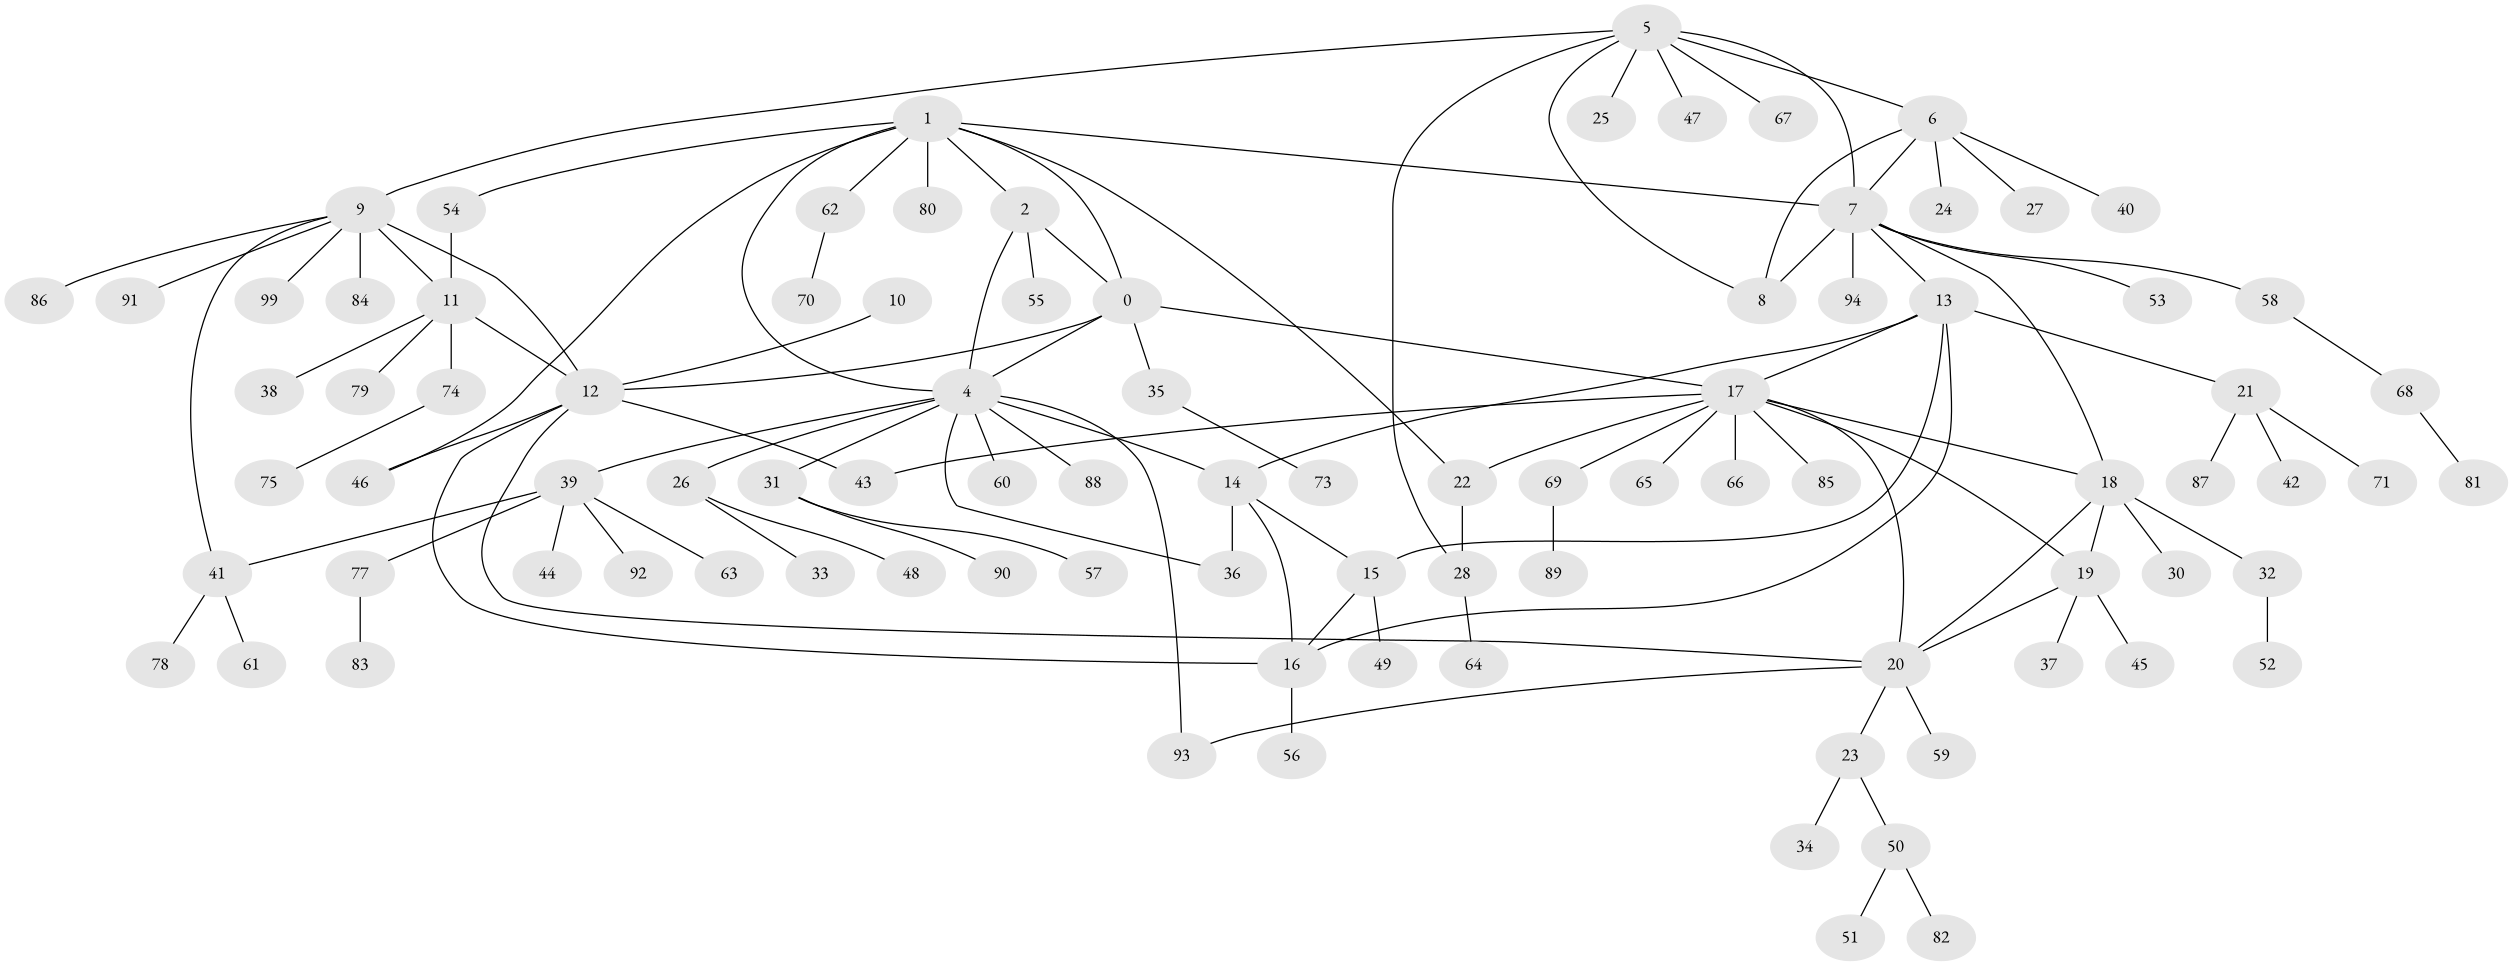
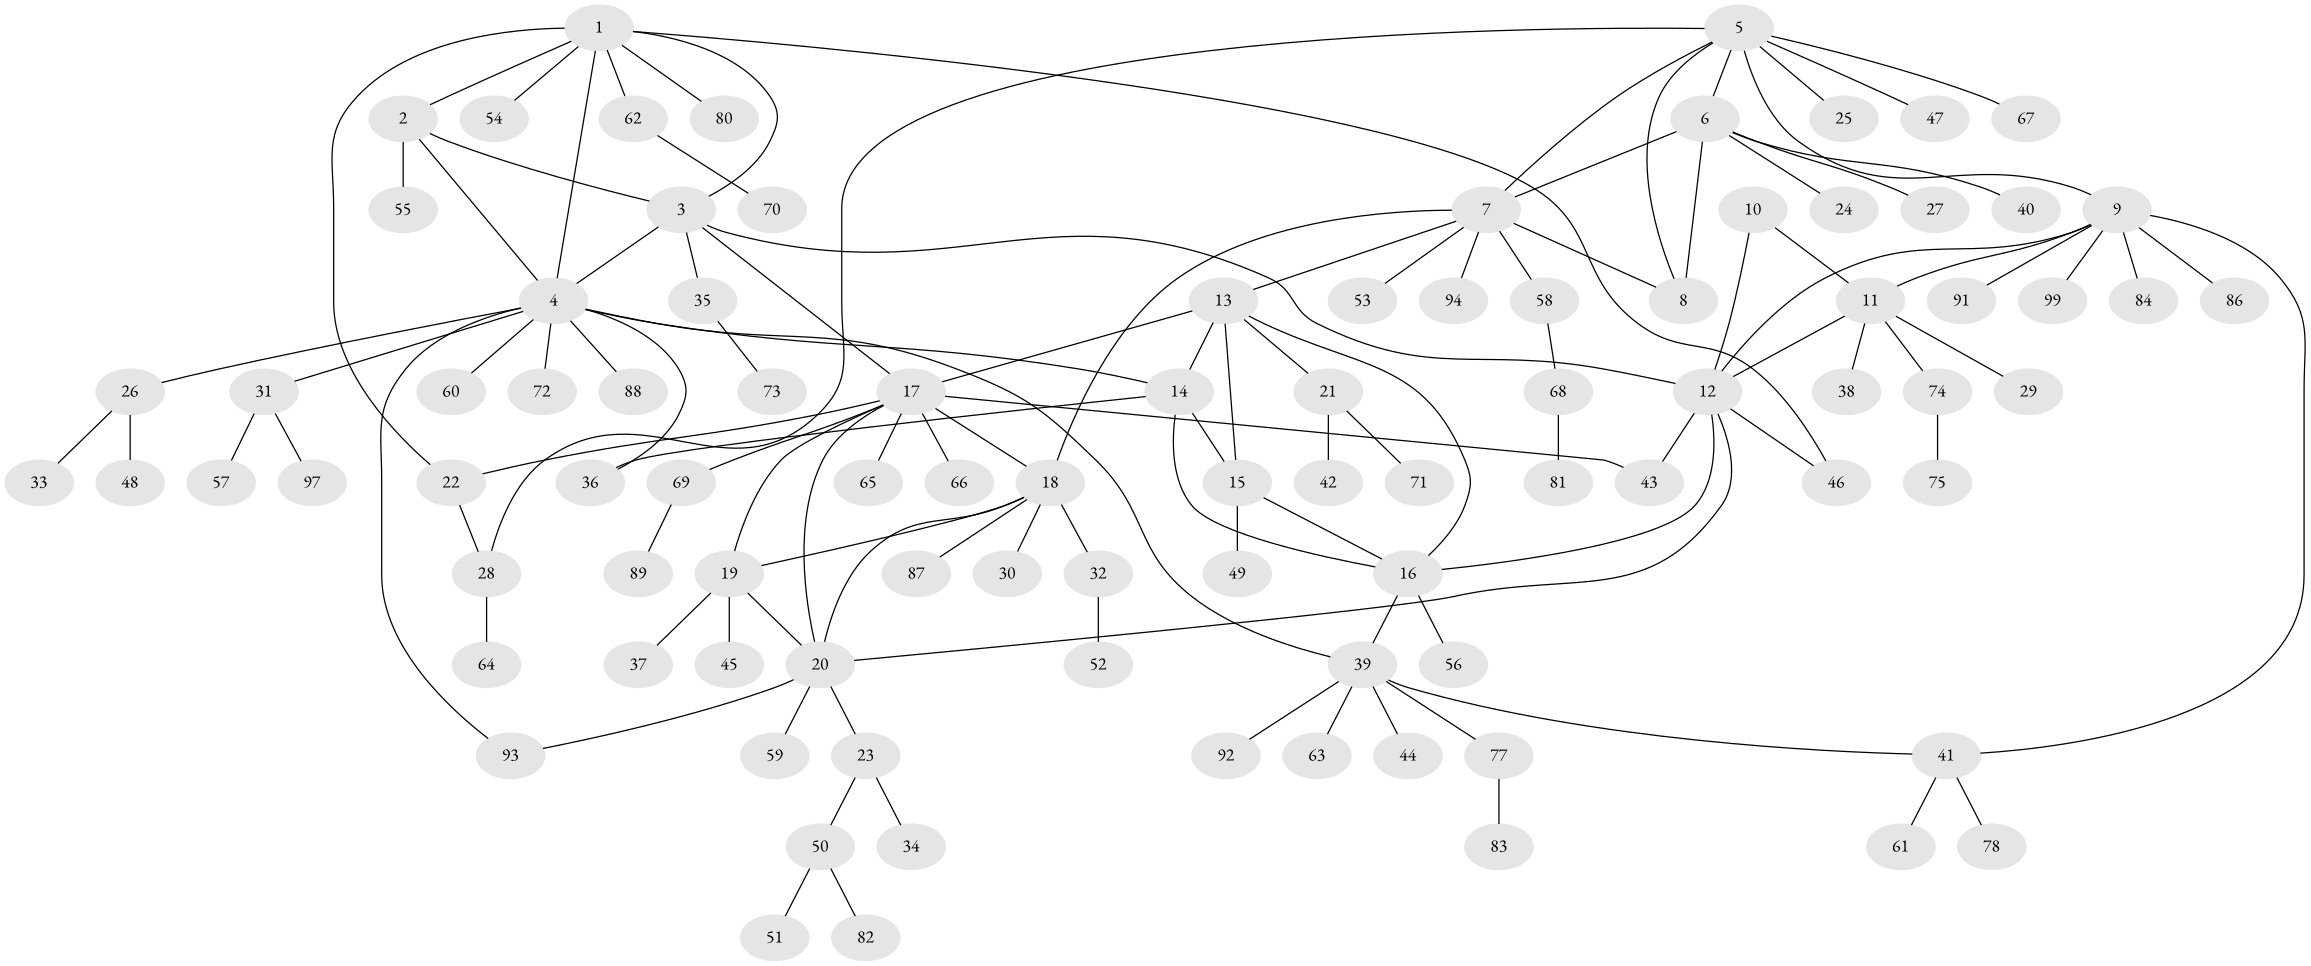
  graph {
    fontname="EB Garamond"
    node [color=gray90 fontname="EB Garamond" style=filled]
    edge [fontname="EB Garamond"]
    1
    2
-   3 [label=0]
+   3
    4
    7
    22
    46
    54
    62
    80
    55
    12
    17
    35
    14
    26
    31
    36
    39
    60
+   72
    88
    93
    8
    13
    18
    53
    58
    94
    28
    70
    16
    20
    43
    19
    65
    66
    69
-   85
    73
    15
    33
    48
    57
-   90
+   90 [label=97]
    41
    44
    63
    77
    92
    5
    6
    9
    25
    47
    67
    24
    27
    40
    11
    n61 [label=99]
    84
    86
    91
    64
    21
    30
    32
    68
    10
    38
    74
-   79
+   79 [label=29]
    61
    78
    75
    56
    23
    59
    49
    42
    71
    87
    37
    45
    89
    52
    34
    50
    51
    82
    83
    81
    1 -- 2
    1 -- 3
    1 -- 4
-   1 -- 7
    1 -- 22
    1 -- 46
    1 -- 54
    1 -- 62
    1 -- 80
    2 -- 3
    2 -- 4
    2 -- 55
    3 -- 4
    3 -- 12
    3 -- 17
    3 -- 35
    4 -- 14
    4 -- 26
    4 -- 31
    4 -- 36
    4 -- 39
    4 -- 60
+   4 -- 72
    4 -- 88
    4 -- 93
    7 -- 8
    7 -- 13
    7 -- 18
    7 -- 53
    7 -- 58
    7 -- 94
    22 -- 28
    62 -- 70
    12 -- 46
    12 -- 16
    12 -- 20
    12 -- 43
    17 -- 22
    17 -- 18
    17 -- 20
    17 -- 43
    17 -- 19
    17 -- 65
    17 -- 66
    17 -- 69
-   17 -- 85
    35 -- 73
    14 -- 36
    14 -- 16
    14 -- 15
    26 -- 33
    26 -- 48
    31 -- 57
    31 -- 90
    39 -- 41
    39 -- 44
    39 -- 63
    39 -- 77
    39 -- 92
    13 -- 17
    13 -- 14
    13 -- 16
    13 -- 15
    13 -- 21
    18 -- 20
    18 -- 19
    18 -- 30
    18 -- 32
    58 -- 68
    28 -- 64
+   16 -- 39
    16 -- 56
    20 -- 93
    20 -- 23
    20 -- 59
    19 -- 20
    19 -- 37
    19 -- 45
    69 -- 89
    15 -- 16
    15 -- 49
    41 -- 61
    41 -- 78
    77 -- 83
    5 -- 7
    5 -- 8
    5 -- 28
    5 -- 6
    5 -- 9
    5 -- 25
    5 -- 47
    5 -- 67
    6 -- 7
    6 -- 8
    6 -- 24
    6 -- 27
    6 -- 40
    9 -- 12
    9 -- 41
    9 -- 11
    9 -- n61
    9 -- 84
    9 -- 86
    9 -- 91
    11 -- 12
    11 -- 38
    11 -- 74
    11 -- 79
    21 -- 42
    21 -- 71
-   21 -- 87
+   18 -- 87
    32 -- 52
    68 -- 81
    10 -- 12
-   54 -- 11
+   10 -- 11
    74 -- 75
    23 -- 34
    23 -- 50
    50 -- 51
    50 -- 82
  }
